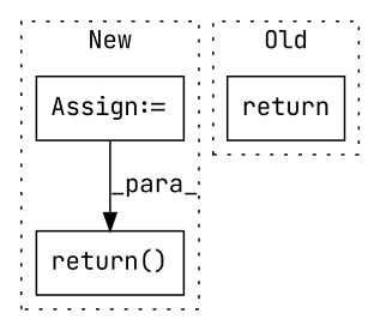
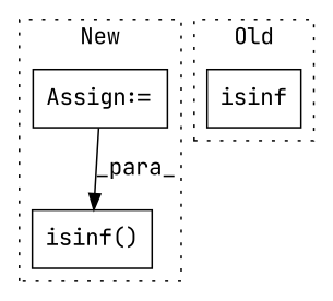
  digraph {
    fontname="JetBrains Mono"
    node [shape=box fontname="JetBrains Mono"]
-   n1 [a=75 l="12,1" label="return()" s="10313,10335"]
+   n1 [a=75 l="12,1" label="isinf()" s="10313,10335"]
    n2 [a=68 l=17 label="Assign:=" s=10084]
-   n3 [a=93 l=7 label=return s=10028]
+   n3 [a=93 l=7 label=isinf s=10028]
    subgraph cluster_1 {
      label=New
      style=dotted
      n1
      n2
    }
    subgraph cluster_2 {
      label=Old
      style=dotted
      n3
    }
    n2 -> n1 [label=_para_ fontname="JetBrains Mono"]
  }
